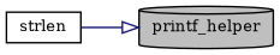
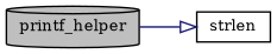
  digraph {
    rankdir=LR
    fontname="DejaVu Serif"
    node [color=black fontname="DejaVu Serif" fontsize=10 style=filled]
    n1 [fillcolor=grey75 fontcolor=black height=0.2 label=printf_helper shape=cylinder width=0.4]
    n2 [fillcolor=white height=0.2 label=strlen shape=box width=0.4]
-   n2 -> n1 [color=midnightblue fontname="DejaVu Serif" fontsize=10 labelfontname=Helvetica labelfontsize=10 style=solid arrowhead=onormal]
+   n1 -> n2 [color=midnightblue fontname="DejaVu Serif" fontsize=10 labelfontname=Helvetica labelfontsize=10 style=solid arrowhead=onormal]
  }
